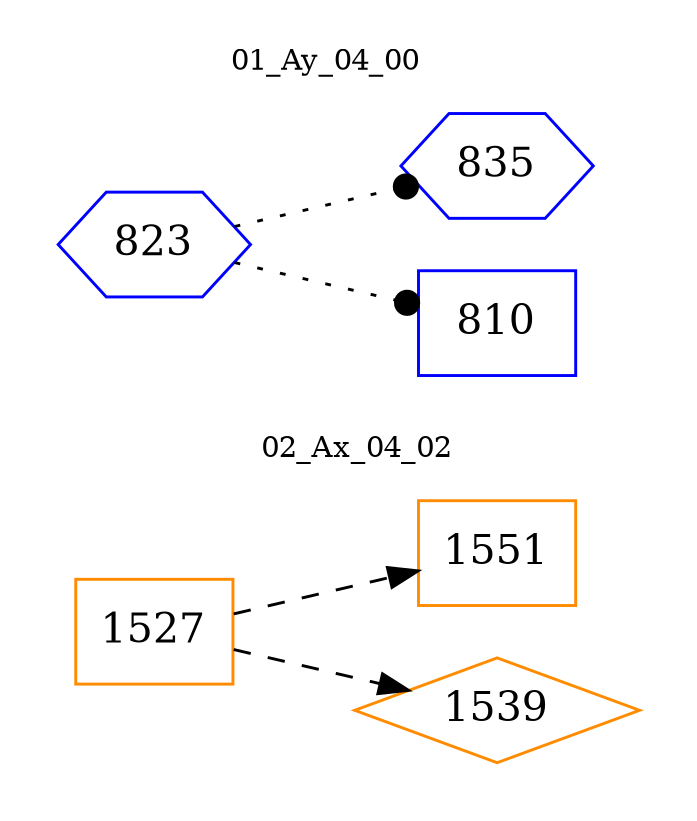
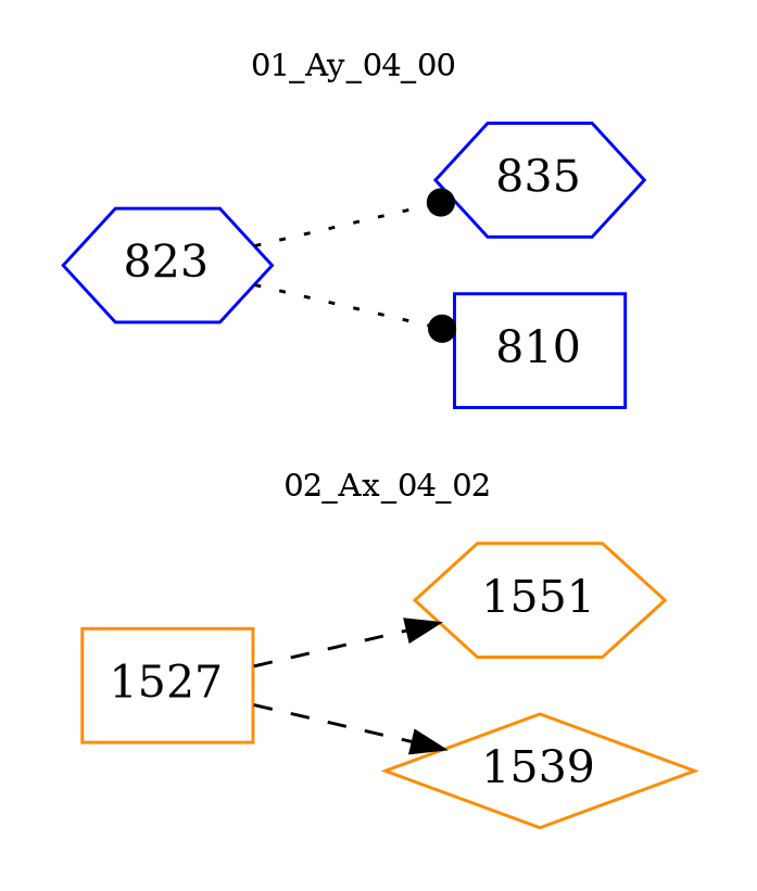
  digraph {
    rankdir=LR
    node [color=darkorange shape=box]
    edge [arrowhead=normal color=black style=dashed]
    n1 [label=1527]
    n2 [label=1539 shape=diamond]
-   n3 [label=1551]
+   n3 [label=1551 shape=hexagon]
    n4 [color=blue label=823 shape=hexagon]
    n5 [color=blue label=810]
    n6 [color=blue label=835 shape=hexagon]
    subgraph cluster_1 {
      color=white
      fontsize=10
      label="02_Ax_04_02"
      n1
      n2
      n3
    }
    subgraph cluster_2 {
      color=white
      fontsize=10
      label="01_Ay_04_00"
      n4
      n5
      n6
    }
    n1 -> n2
    n1 -> n3
    n4 -> n5 [arrowhead=dot style=dotted]
    n4 -> n6 [arrowhead=dot style=dotted]
  }
